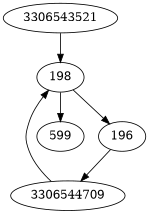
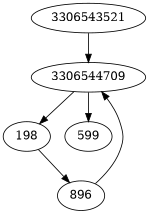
  strict digraph {
    3306543521
    3306544709
    198
    n4 [label=599]
-   196
-   3306543521 -> 198
+   196 [label=896]
+   3306543521 -> 3306544709
    3306544709 -> 198
-   198 -> n4
+   3306544709 -> n4
    198 -> 196
    196 -> 3306544709
  }
